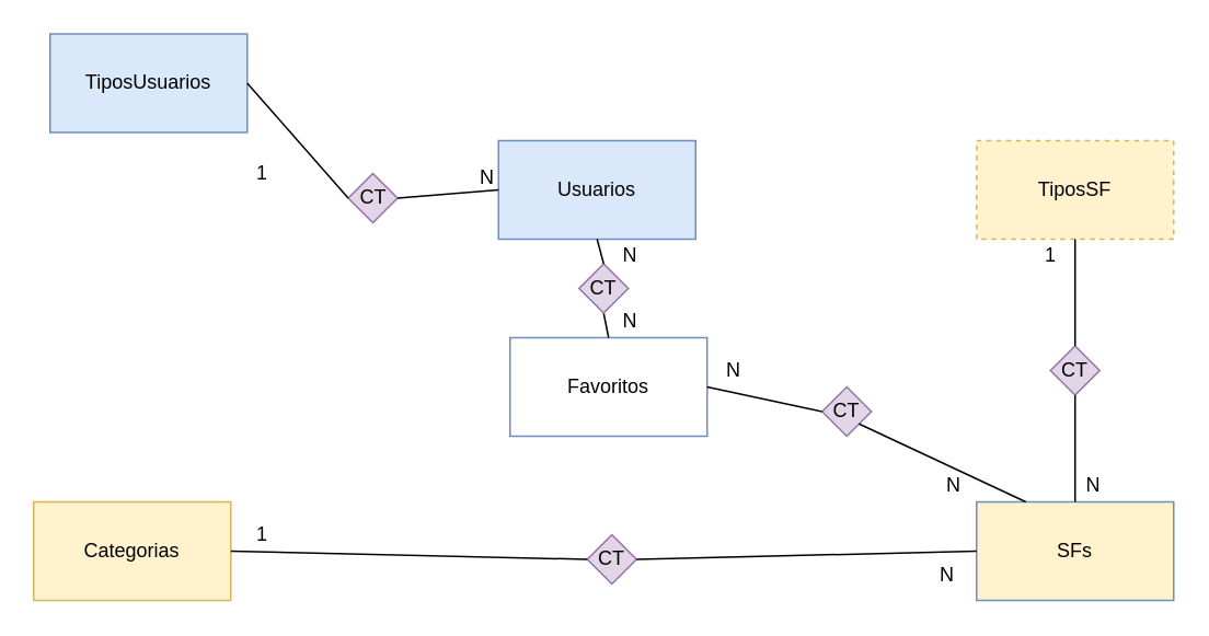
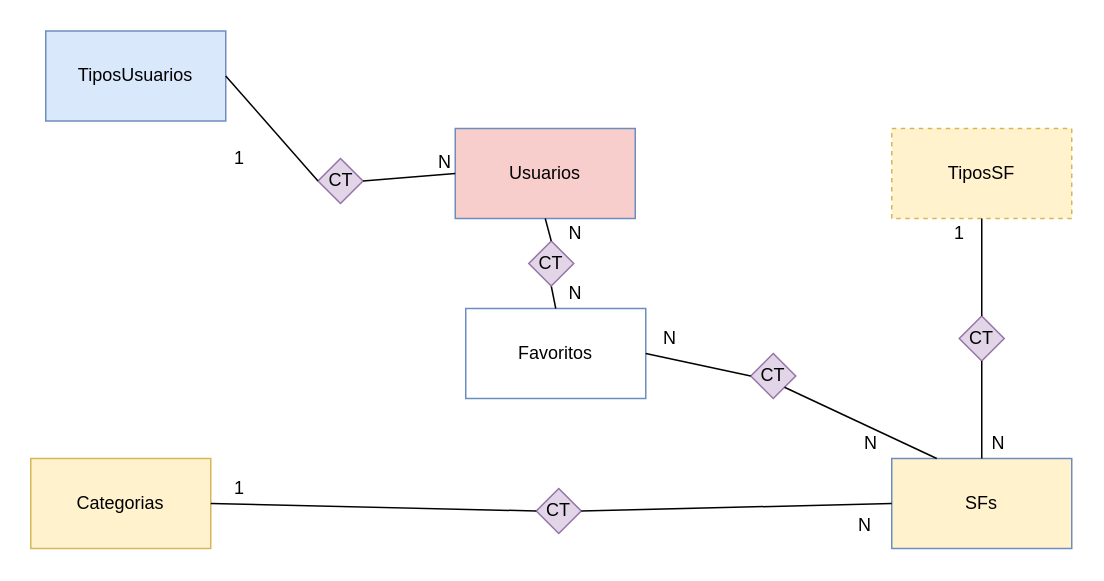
  <mxCell id="0" />
  <mxCell id="1" parent="0" />
- <mxCell id="2" value="Usuarios" style="rounded=0;whiteSpace=wrap;html=1;fillColor=#dae8fc;strokeColor=#6c8ebf;" parent="1" vertex="1"><mxGeometry x="303" y="85" width="120" height="60" as="geometry" /></mxCell>
+ <mxCell id="2" value="Usuarios" style="rounded=0;whiteSpace=wrap;html=1;fillColor=#f8cecc;strokeColor=#6c8ebf;" parent="1" vertex="1"><mxGeometry x="303" y="85" width="120" height="60" as="geometry" /></mxCell>
  <mxCell id="3" value="TiposUsuarios" style="rounded=0;whiteSpace=wrap;html=1;fillColor=#dae8fc;strokeColor=#6c8ebf;" parent="1" vertex="1"><mxGeometry x="30" y="20" width="120" height="60" as="geometry" /></mxCell>
  <mxCell id="4" value="TiposSF" style="rounded=0;whiteSpace=wrap;html=1;fillColor=#fff2cc;strokeColor=#d6b656;dashed=1;" parent="1" vertex="1"><mxGeometry x="594" y="85" width="120" height="60" as="geometry" /></mxCell>
  <mxCell id="5" value="SFs" style="rounded=0;whiteSpace=wrap;html=1;fillColor=#fff2cc;strokeColor=#6c8ebf;" parent="1" vertex="1"><mxGeometry x="594" y="305" width="120" height="60" as="geometry" /></mxCell>
  <mxCell id="6" value="Categorias" style="rounded=0;whiteSpace=wrap;html=1;fillColor=#fff2cc;strokeColor=#d6b656;" parent="1" vertex="1"><mxGeometry x="20" y="305" width="120" height="60" as="geometry" /></mxCell>
  <mxCell id="7" value="CT" style="rhombus;whiteSpace=wrap;html=1;fillColor=#e1d5e7;strokeColor=#9673a6;" parent="1" vertex="1"><mxGeometry x="211.5" y="105" width="30" height="30" as="geometry" /></mxCell>
  <mxCell id="8" value="CT" style="rhombus;whiteSpace=wrap;html=1;fillColor=#e1d5e7;strokeColor=#9673a6;" parent="1" vertex="1"><mxGeometry x="639" y="210" width="30" height="30" as="geometry" /></mxCell>
  <mxCell id="9" value="CT" style="rhombus;whiteSpace=wrap;html=1;fillColor=#e1d5e7;strokeColor=#9673a6;" parent="1" vertex="1"><mxGeometry x="357" y="325" width="30" height="30" as="geometry" /></mxCell>
  <mxCell id="10" value="" style="endArrow=none;html=1;entryX=1;entryY=0.5;entryDx=0;entryDy=0;exitX=0;exitY=0.5;exitDx=0;exitDy=0;" parent="1" source="2" target="7" edge="1"><mxGeometry width="50" height="50" relative="1" as="geometry"><mxPoint x="30" y="435" as="sourcePoint" /><mxPoint x="80" y="385" as="targetPoint" /></mxGeometry></mxCell>
  <mxCell id="11" value="" style="endArrow=none;html=1;entryX=0;entryY=0.5;entryDx=0;entryDy=0;exitX=1;exitY=0.5;exitDx=0;exitDy=0;" parent="1" source="3" target="7" edge="1"><mxGeometry width="50" height="50" relative="1" as="geometry"><mxPoint x="30" y="435" as="sourcePoint" /><mxPoint x="80" y="385" as="targetPoint" /></mxGeometry></mxCell>
  <mxCell id="12" value="1" style="text;html=1;resizable=0;points=[];autosize=1;align=left;verticalAlign=top;spacingTop=-4;" parent="1" vertex="1"><mxGeometry x="154" y="95" width="20" height="20" as="geometry" /></mxCell>
  <mxCell id="13" value="N" style="text;html=1;resizable=0;points=[];autosize=1;align=left;verticalAlign=top;spacingTop=-4;" parent="1" vertex="1"><mxGeometry x="290" y="98" width="20" height="20" as="geometry" /></mxCell>
  <mxCell id="14" value="" style="endArrow=none;html=1;entryX=0;entryY=0.5;entryDx=0;entryDy=0;exitX=1;exitY=0.5;exitDx=0;exitDy=0;" parent="1" source="6" target="9" edge="1"><mxGeometry width="50" height="50" relative="1" as="geometry"><mxPoint x="30" y="435" as="sourcePoint" /><mxPoint x="80" y="385" as="targetPoint" /></mxGeometry></mxCell>
  <mxCell id="15" value="" style="endArrow=none;html=1;entryX=0;entryY=0.5;entryDx=0;entryDy=0;exitX=1;exitY=0.5;exitDx=0;exitDy=0;" parent="1" source="9" target="5" edge="1"><mxGeometry width="50" height="50" relative="1" as="geometry"><mxPoint x="30" y="435" as="sourcePoint" /><mxPoint x="80" y="385" as="targetPoint" /></mxGeometry></mxCell>
  <mxCell id="16" value="N" style="text;html=1;resizable=0;points=[];autosize=1;align=left;verticalAlign=top;spacingTop=-4;" parent="1" vertex="1"><mxGeometry x="570" y="340" width="20" height="20" as="geometry" /></mxCell>
  <mxCell id="17" value="1" style="text;html=1;resizable=0;points=[];autosize=1;align=left;verticalAlign=top;spacingTop=-4;" parent="1" vertex="1"><mxGeometry x="154" y="315" width="20" height="20" as="geometry" /></mxCell>
  <mxCell id="18" value="" style="endArrow=none;html=1;entryX=0.5;entryY=1;entryDx=0;entryDy=0;exitX=0.5;exitY=0;exitDx=0;exitDy=0;" parent="1" source="5" target="8" edge="1"><mxGeometry width="50" height="50" relative="1" as="geometry"><mxPoint x="30" y="435" as="sourcePoint" /><mxPoint x="80" y="385" as="targetPoint" /></mxGeometry></mxCell>
  <mxCell id="19" value="" style="endArrow=none;html=1;entryX=0.5;entryY=0;entryDx=0;entryDy=0;exitX=0.5;exitY=1;exitDx=0;exitDy=0;" parent="1" source="4" target="8" edge="1"><mxGeometry width="50" height="50" relative="1" as="geometry"><mxPoint x="30" y="435" as="sourcePoint" /><mxPoint x="80" y="385" as="targetPoint" /></mxGeometry></mxCell>
  <mxCell id="20" value="N" style="text;html=1;resizable=0;points=[];autosize=1;align=left;verticalAlign=top;spacingTop=-4;" parent="1" vertex="1"><mxGeometry x="659" y="285" width="20" height="20" as="geometry" /></mxCell>
  <mxCell id="21" value="1" style="text;html=1;resizable=0;points=[];autosize=1;align=left;verticalAlign=top;spacingTop=-4;" parent="1" vertex="1"><mxGeometry x="634" y="145" width="20" height="20" as="geometry" /></mxCell>
  <mxCell id="22" value="Favoritos" style="rounded=0;whiteSpace=wrap;html=1;fillColor=#ffffff;strokeColor=#6c8ebf;" parent="1" vertex="1"><mxGeometry x="310" y="205" width="120" height="60" as="geometry" /></mxCell>
  <mxCell id="23" value="" style="endArrow=none;html=1;entryX=0.5;entryY=0;entryDx=0;entryDy=0;exitX=0.5;exitY=1;exitDx=0;exitDy=0;" parent="1" source="26" target="22" edge="1"><mxGeometry width="50" height="50" relative="1" as="geometry"><mxPoint x="360" y="165" as="sourcePoint" /><mxPoint x="80" y="385" as="targetPoint" /></mxGeometry></mxCell>
  <mxCell id="24" value="N" style="text;html=1;resizable=0;points=[];autosize=1;align=left;verticalAlign=top;spacingTop=-4;" parent="1" vertex="1"><mxGeometry x="377" y="145" width="20" height="20" as="geometry" /></mxCell>
  <mxCell id="25" value="N" style="text;html=1;resizable=0;points=[];autosize=1;align=left;verticalAlign=top;spacingTop=-4;" parent="1" vertex="1"><mxGeometry x="377" y="185" width="20" height="20" as="geometry" /></mxCell>
  <mxCell id="26" value="CT" style="rhombus;whiteSpace=wrap;html=1;fillColor=#e1d5e7;strokeColor=#9673a6;" parent="1" vertex="1"><mxGeometry x="352" y="160" width="30" height="30" as="geometry" /></mxCell>
  <mxCell id="27" value="" style="endArrow=none;html=1;entryX=0.5;entryY=1;entryDx=0;entryDy=0;exitX=0.5;exitY=0;exitDx=0;exitDy=0;" parent="1" source="26" target="2" edge="1"><mxGeometry width="50" height="50" relative="1" as="geometry"><mxPoint x="30" y="435" as="sourcePoint" /><mxPoint x="80" y="385" as="targetPoint" /></mxGeometry></mxCell>
  <mxCell id="28" value="CT" style="rhombus;whiteSpace=wrap;html=1;fillColor=#e1d5e7;strokeColor=#9673a6;" parent="1" vertex="1"><mxGeometry x="500" y="235" width="30" height="30" as="geometry" /></mxCell>
  <mxCell id="29" value="" style="endArrow=none;html=1;entryX=0;entryY=0.5;entryDx=0;entryDy=0;exitX=1;exitY=0.5;exitDx=0;exitDy=0;" parent="1" source="22" target="28" edge="1"><mxGeometry width="50" height="50" relative="1" as="geometry"><mxPoint x="30" y="435" as="sourcePoint" /><mxPoint x="80" y="385" as="targetPoint" /></mxGeometry></mxCell>
  <mxCell id="30" value="" style="endArrow=none;html=1;entryX=1;entryY=1;entryDx=0;entryDy=0;exitX=0.25;exitY=0;exitDx=0;exitDy=0;" parent="1" source="5" target="28" edge="1"><mxGeometry width="50" height="50" relative="1" as="geometry"><mxPoint x="30" y="435" as="sourcePoint" /><mxPoint x="80" y="385" as="targetPoint" /></mxGeometry></mxCell>
  <mxCell id="31" value="N" style="text;html=1;resizable=0;points=[];autosize=1;align=left;verticalAlign=top;spacingTop=-4;" parent="1" vertex="1"><mxGeometry x="440" y="215" width="20" height="20" as="geometry" /></mxCell>
  <mxCell id="32" value="N" style="text;html=1;resizable=0;points=[];autosize=1;align=left;verticalAlign=top;spacingTop=-4;" parent="1" vertex="1"><mxGeometry x="574" y="285" width="20" height="20" as="geometry" /></mxCell>
